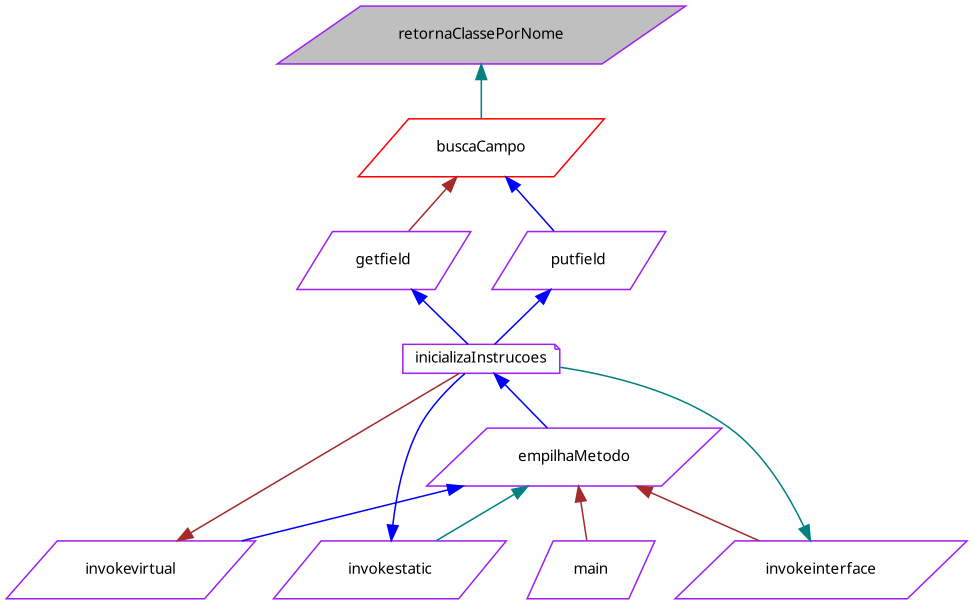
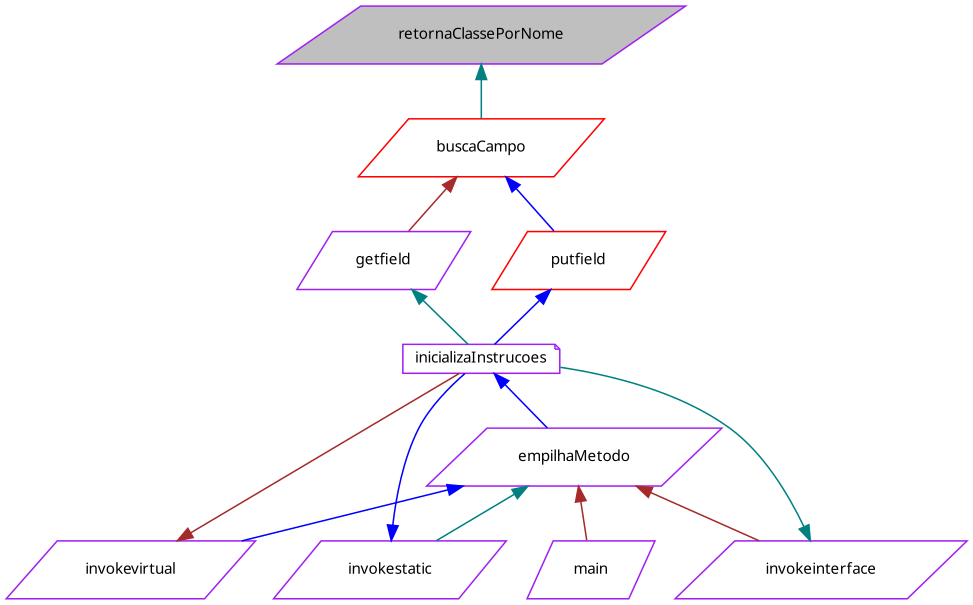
  digraph {
    fontname="Noto Sans"
    rankdir=TB
    node [color=purple fillcolor=white fontname="Noto Sans" fontsize=10 shape=parallelogram style=filled]
    edge [color=blue dir=back fontname="Noto Sans" fontsize=10 labelfontname=Helvetica labelfontsize=10 style=solid]
    n1 [fillcolor=grey75 fontcolor=black height=0.2 label=retornaClassePorNome width=0.4]
    n2 [color=red height=0.2 label=buscaCampo width=0.4]
    n3 [height=0.2 label=getfield width=0.4]
-   n4 [height=0.2 label=putfield width=0.4]
+   n4 [color=red height=0.2 label=putfield width=0.4]
    n5 [height=0.2 label=inicializaInstrucoes shape=note width=0.4]
    n6 [height=0.2 label=empilhaMetodo width=0.4]
    n7 [height=0.2 label=invokevirtual width=0.4]
    n8 [height=0.2 label=invokestatic width=0.4]
    n9 [height=0.2 label=invokeinterface width=0.4]
    n10 [height=0.2 label=main width=0.4]
    n1 -> n2 [color=teal]
    n2 -> n3 [color=brown]
    n2 -> n4
-   n3 -> n5
+   n3 -> n5 [color=teal]
    n4 -> n5
    n5 -> n6
    n6 -> n7
    n6 -> n8 [color=teal]
    n6 -> n9 [color=brown]
    n6 -> n10 [color=brown]
    n7 -> n5 [color=brown]
    n8 -> n5
    n9 -> n5 [color=teal]
  }
